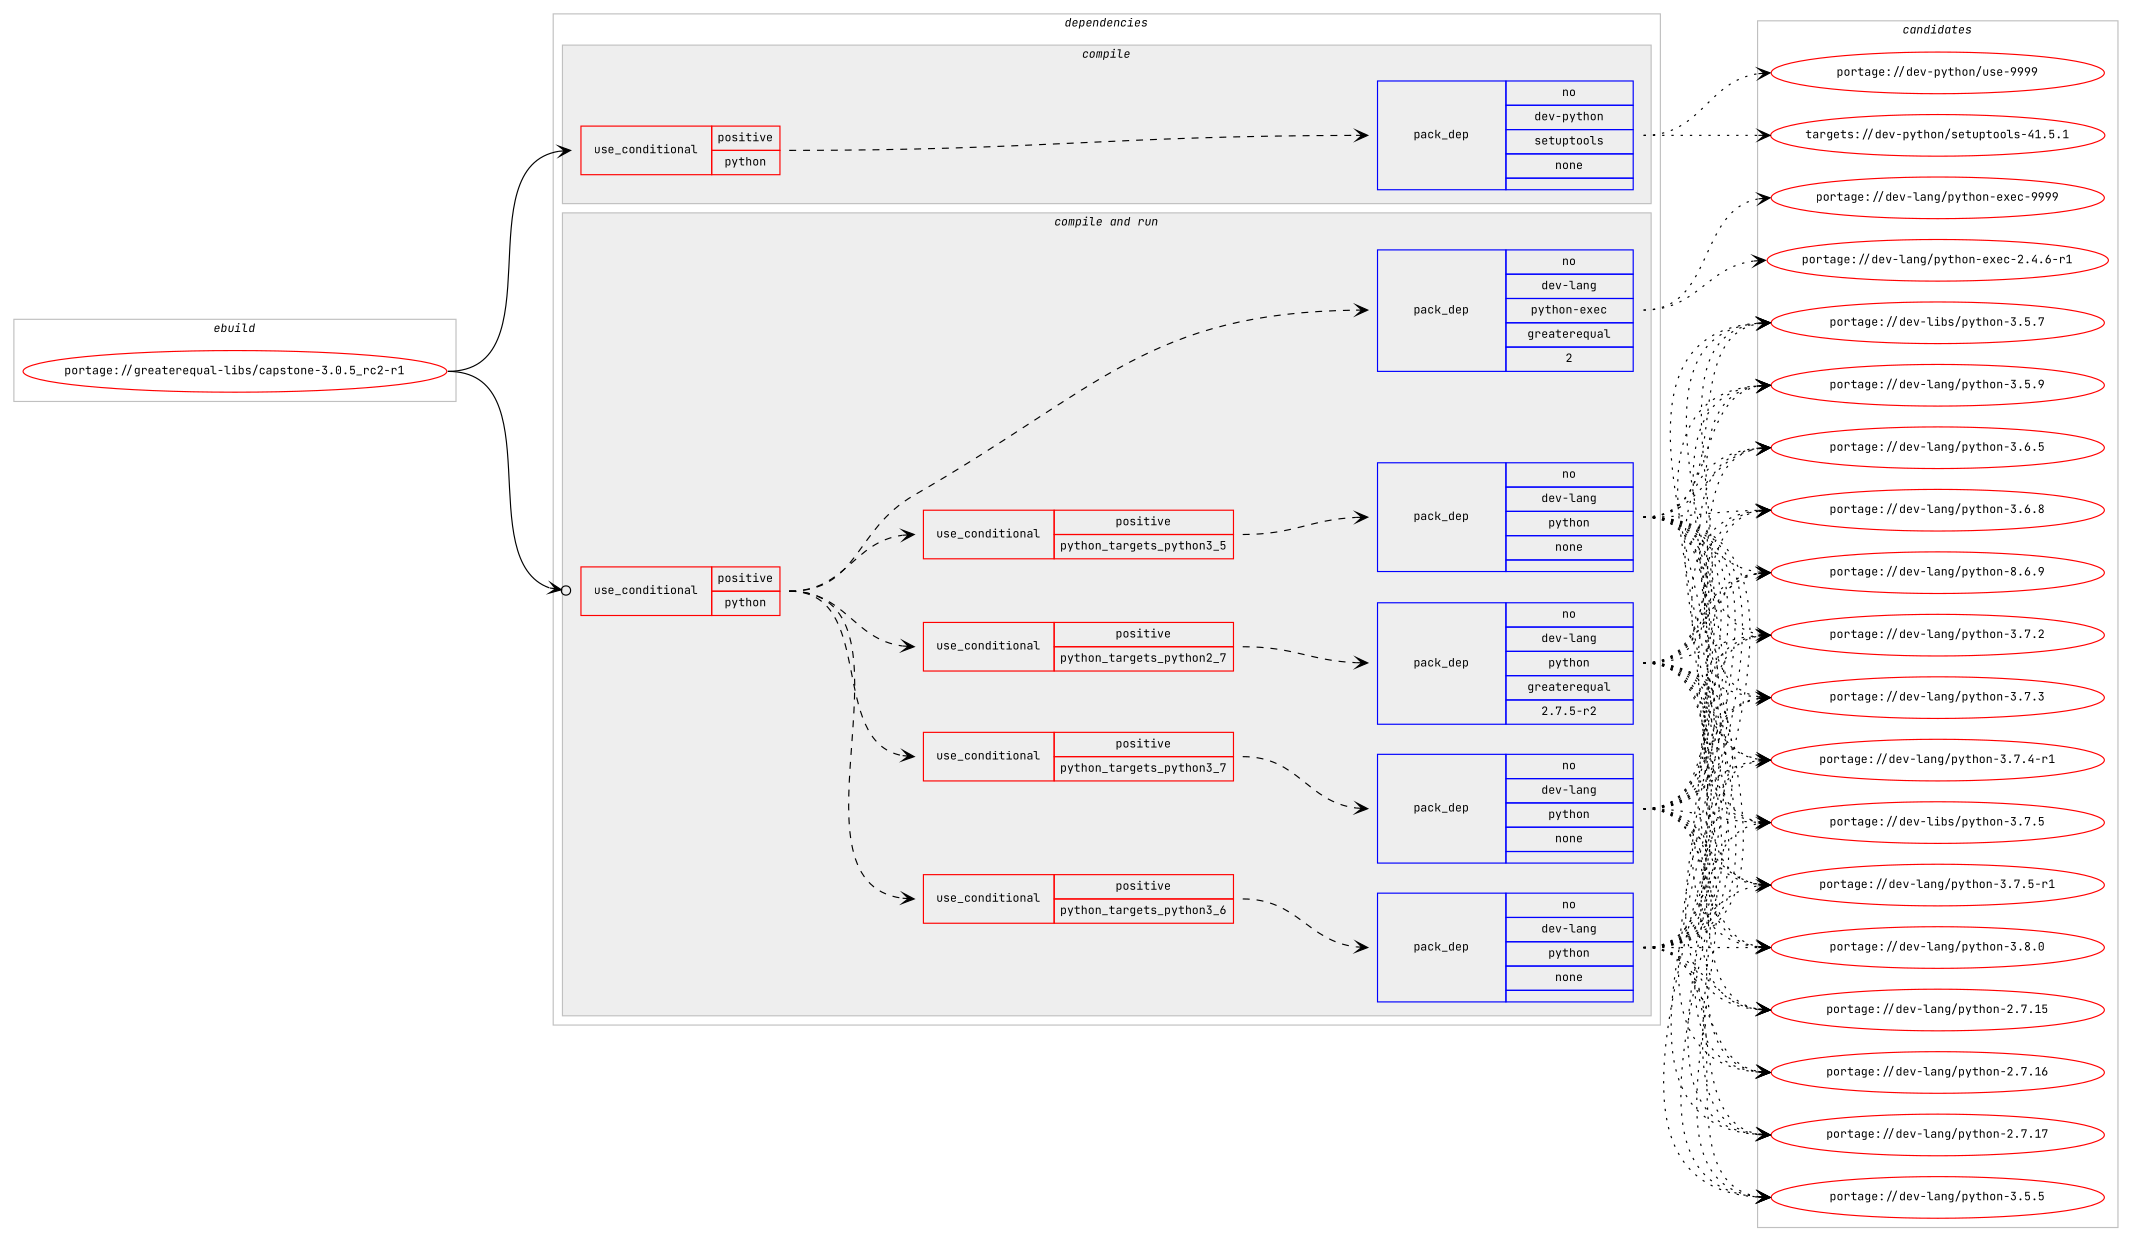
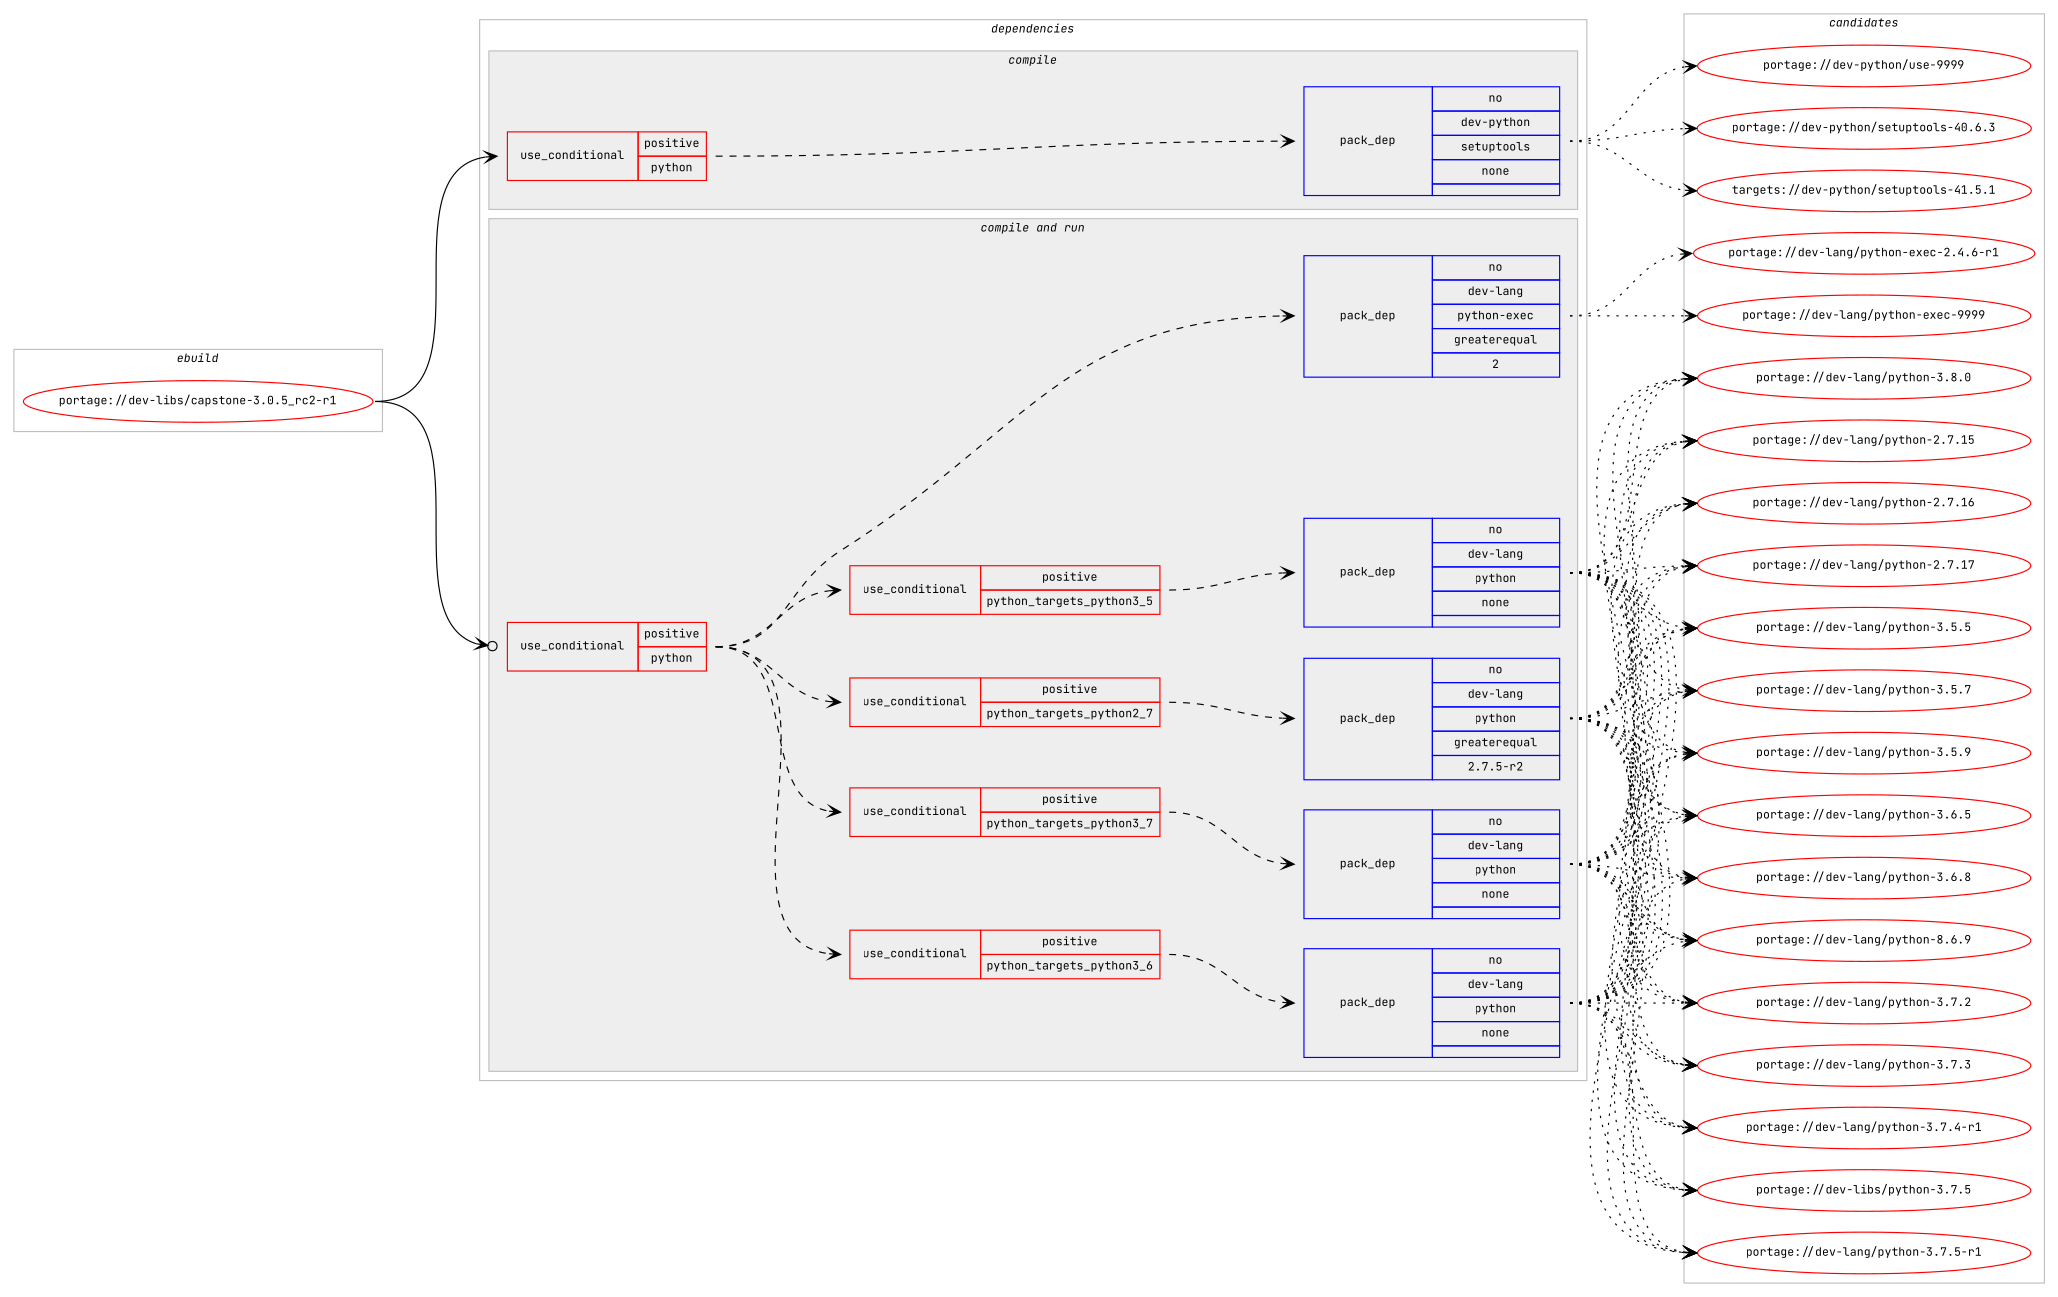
  digraph {
    compound=true
    concentrate=true
    fontname="JetBrains Mono"
    fontsize=10
    newrank=true
    rankdir=LR
    ranksep=1.5
    node [color=red fontname="JetBrains Mono" fontsize=10]
    edge [arrowhead=vee fontname="JetBrains Mono" headport=w style=dotted tailport=e weight=100]
-   n1 [label="portage://greaterequal-libs/capstone-3.0.5_rc2-r1" width=4]
+   n1 [label="portage://dev-libs/capstone-3.0.5_rc2-r1" width=4]
    n2 [color=blue label=<<TABLE BORDER="0" CELLBORDER="1" CELLSPACING="0" CELLPADDING="4" WIDTH="220"><TR><TD ROWSPAN="6" CELLPADDING="30">pack_dep</TD></TR><TR><TD WIDTH="110">no</TD></TR><TR><TD>dev-python</TD></TR><TR><TD>setuptools</TD></TR><TR><TD>none</TD></TR><TR><TD></TD></TR></TABLE>> shape=none]
    n3 [label=<<TABLE BORDER="0" CELLBORDER="1" CELLSPACING="0" CELLPADDING="4"><TR><TD ROWSPAN="3" CELLPADDING="10">use_conditional</TD></TR><TR><TD>positive</TD></TR><TR><TD>python</TD></TR></TABLE>> shape=none]
    n4 [color=blue label=<<TABLE BORDER="0" CELLBORDER="1" CELLSPACING="0" CELLPADDING="4" WIDTH="220"><TR><TD ROWSPAN="6" CELLPADDING="30">pack_dep</TD></TR><TR><TD WIDTH="110">no</TD></TR><TR><TD>dev-lang</TD></TR><TR><TD>python</TD></TR><TR><TD>greaterequal</TD></TR><TR><TD>2.7.5-r2</TD></TR></TABLE>> shape=none]
    n5 [label=<<TABLE BORDER="0" CELLBORDER="1" CELLSPACING="0" CELLPADDING="4"><TR><TD ROWSPAN="3" CELLPADDING="10">use_conditional</TD></TR><TR><TD>positive</TD></TR><TR><TD>python_targets_python2_7</TD></TR></TABLE>> shape=none]
    n6 [color=blue label=<<TABLE BORDER="0" CELLBORDER="1" CELLSPACING="0" CELLPADDING="4" WIDTH="220"><TR><TD ROWSPAN="6" CELLPADDING="30">pack_dep</TD></TR><TR><TD WIDTH="110">no</TD></TR><TR><TD>dev-lang</TD></TR><TR><TD>python</TD></TR><TR><TD>none</TD></TR><TR><TD></TD></TR></TABLE>> shape=none]
    n7 [label=<<TABLE BORDER="0" CELLBORDER="1" CELLSPACING="0" CELLPADDING="4"><TR><TD ROWSPAN="3" CELLPADDING="10">use_conditional</TD></TR><TR><TD>positive</TD></TR><TR><TD>python_targets_python3_5</TD></TR></TABLE>> shape=none]
    n8 [color=blue label=<<TABLE BORDER="0" CELLBORDER="1" CELLSPACING="0" CELLPADDING="4" WIDTH="220"><TR><TD ROWSPAN="6" CELLPADDING="30">pack_dep</TD></TR><TR><TD WIDTH="110">no</TD></TR><TR><TD>dev-lang</TD></TR><TR><TD>python</TD></TR><TR><TD>none</TD></TR><TR><TD></TD></TR></TABLE>> shape=none]
    n9 [label=<<TABLE BORDER="0" CELLBORDER="1" CELLSPACING="0" CELLPADDING="4"><TR><TD ROWSPAN="3" CELLPADDING="10">use_conditional</TD></TR><TR><TD>positive</TD></TR><TR><TD>python_targets_python3_6</TD></TR></TABLE>> shape=none]
    n10 [color=blue label=<<TABLE BORDER="0" CELLBORDER="1" CELLSPACING="0" CELLPADDING="4" WIDTH="220"><TR><TD ROWSPAN="6" CELLPADDING="30">pack_dep</TD></TR><TR><TD WIDTH="110">no</TD></TR><TR><TD>dev-lang</TD></TR><TR><TD>python</TD></TR><TR><TD>none</TD></TR><TR><TD></TD></TR></TABLE>> shape=none]
    n11 [label=<<TABLE BORDER="0" CELLBORDER="1" CELLSPACING="0" CELLPADDING="4"><TR><TD ROWSPAN="3" CELLPADDING="10">use_conditional</TD></TR><TR><TD>positive</TD></TR><TR><TD>python_targets_python3_7</TD></TR></TABLE>> shape=none]
    n12 [color=blue label=<<TABLE BORDER="0" CELLBORDER="1" CELLSPACING="0" CELLPADDING="4" WIDTH="220"><TR><TD ROWSPAN="6" CELLPADDING="30">pack_dep</TD></TR><TR><TD WIDTH="110">no</TD></TR><TR><TD>dev-lang</TD></TR><TR><TD>python-exec</TD></TR><TR><TD>greaterequal</TD></TR><TR><TD>2</TD></TR></TABLE>> shape=none]
    n13 [label=<<TABLE BORDER="0" CELLBORDER="1" CELLSPACING="0" CELLPADDING="4"><TR><TD ROWSPAN="3" CELLPADDING="10">use_conditional</TD></TR><TR><TD>positive</TD></TR><TR><TD>python</TD></TR></TABLE>> shape=none]
+   n14 [label="portage://dev-python/setuptools-40.6.3" width=4]
    n15 [label="targets://dev-python/setuptools-41.5.1" width=4]
    n16 [label="portage://dev-python/use-9999" width=4]
    n17 [label="portage://dev-lang/python-2.7.15" width=4]
    n18 [label="portage://dev-lang/python-2.7.16" width=4]
    n19 [label="portage://dev-lang/python-2.7.17" width=4]
    n20 [label="portage://dev-lang/python-3.5.5" width=4]
-   n21 [label="portage://dev-libs/python-3.5.7" width=4]
+   n21 [label="portage://dev-lang/python-3.5.7" width=4]
    n22 [label="portage://dev-lang/python-3.5.9" width=4]
    n23 [label="portage://dev-lang/python-3.6.5" width=4]
    n24 [label="portage://dev-lang/python-3.6.8" width=4]
    n25 [label="portage://dev-lang/python-8.6.9" width=4]
    n26 [label="portage://dev-lang/python-3.7.2" width=4]
    n27 [label="portage://dev-lang/python-3.7.3" width=4]
    n28 [label="portage://dev-lang/python-3.7.4-r1" width=4]
    n29 [label="portage://dev-libs/python-3.7.5" width=4]
    n30 [label="portage://dev-lang/python-3.7.5-r1" width=4]
    n31 [label="portage://dev-lang/python-3.8.0" width=4]
    n32 [label="portage://dev-lang/python-exec-2.4.6-r1" width=4]
    n33 [label="portage://dev-lang/python-exec-9999" width=4]
    subgraph cluster_1 {
      color=gray
      label=<<i>ebuild</i>>
      rank=same
      n1
    }
    subgraph cluster_2 {
      color=gray
      label=<<i>dependencies</i>>
      subgraph cluster_3 {
        color=gray
        fillcolor="#eeeeee"
        label=<<i>compile</i>>
        style=filled
        subgraph sub_4 {
          color=gray
          fillcolor="#eeeeee"
          label=<<i>compile</i>>
          style=filled
          n3
          subgraph sub_5 {
            color=gray
            fillcolor="#eeeeee"
            label=<<i>compile</i>>
            style=filled
            n2
          }
        }
      }
      subgraph cluster_6 {
        color=gray
        fillcolor="#eeeeee"
        label=<<i>compile and run</i>>
        style=filled
        subgraph sub_7 {
          color=gray
          fillcolor="#eeeeee"
          label=<<i>compile and run</i>>
          style=filled
          n13
          subgraph sub_8 {
            color=gray
            fillcolor="#eeeeee"
            label=<<i>compile and run</i>>
            style=filled
            n5
            subgraph sub_9 {
              color=gray
              fillcolor="#eeeeee"
              label=<<i>compile and run</i>>
              style=filled
              n4
            }
          }
          subgraph sub_10 {
            color=gray
            fillcolor="#eeeeee"
            label=<<i>compile and run</i>>
            style=filled
            n7
            subgraph sub_11 {
              color=gray
              fillcolor="#eeeeee"
              label=<<i>compile and run</i>>
              style=filled
              n6
            }
          }
          subgraph sub_12 {
            color=gray
            fillcolor="#eeeeee"
            label=<<i>compile and run</i>>
            style=filled
            n9
            subgraph sub_13 {
              color=gray
              fillcolor="#eeeeee"
              label=<<i>compile and run</i>>
              style=filled
              n8
            }
          }
          subgraph sub_14 {
            color=gray
            fillcolor="#eeeeee"
            label=<<i>compile and run</i>>
            style=filled
            n11
            subgraph sub_15 {
              color=gray
              fillcolor="#eeeeee"
              label=<<i>compile and run</i>>
              style=filled
              n10
            }
          }
          subgraph sub_16 {
            color=gray
            fillcolor="#eeeeee"
            label=<<i>compile and run</i>>
            style=filled
            n12
          }
        }
      }
      subgraph cluster_17 {
        color=gray
        fillcolor="#eeeeee"
        label=<<i>run</i>>
        style=filled
      }
    }
    subgraph cluster_18 {
      color=gray
      label=<<i>candidates</i>>
      rank=same
      subgraph sub_19 {
        color=black
        label=<<i>candidates</i>>
        nodesep=1
        rank=same
+       n14
        n15
        n16
      }
      subgraph sub_20 {
        color=black
        label=<<i>candidates</i>>
        nodesep=1
        rank=same
        n17
        n18
        n19
        n20
        n21
        n22
        n23
        n24
        n25
        n26
        n27
        n28
        n29
        n30
        n31
      }
      subgraph sub_21 {
        color=black
        label=<<i>candidates</i>>
        nodesep=1
        rank=same
        n17
        n18
        n19
        n20
        n21
        n22
        n23
        n24
        n25
        n26
        n27
        n28
        n29
        n30
        n31
      }
      subgraph sub_22 {
        color=black
        label=<<i>candidates</i>>
        nodesep=1
        rank=same
        n17
        n18
        n19
        n20
        n21
        n22
        n23
        n24
        n25
        n26
        n27
        n28
        n29
        n30
        n31
      }
      subgraph sub_23 {
        color=black
        label=<<i>candidates</i>>
        nodesep=1
        rank=same
        n17
        n18
        n19
        n20
        n21
        n22
        n23
        n24
        n25
        n26
        n27
        n28
        n29
        n30
        n31
      }
      subgraph sub_24 {
        color=black
        label=<<i>candidates</i>>
        nodesep=1
        rank=same
        n32
        n33
      }
    }
    n1 -> n3 [style=solid weight=20]
    n1 -> n13 [arrowhead=odotvee style=solid weight=20]
+   n2 -> n14
    n2 -> n15
    n2 -> n16
    n3 -> n2 [style=dashed weight=20]
    n4 -> n17
    n4 -> n18
    n4 -> n19
    n4 -> n20
    n4 -> n21
    n4 -> n22
    n4 -> n23
    n4 -> n24
    n4 -> n25
    n4 -> n26
    n4 -> n27
    n4 -> n28
    n4 -> n29
    n4 -> n30
    n4 -> n31
    n5 -> n4 [style=dashed weight=20]
    n6 -> n17
    n6 -> n18
    n6 -> n19
    n6 -> n20
    n6 -> n21
    n6 -> n22
    n6 -> n23
    n6 -> n24
    n6 -> n25
    n6 -> n26
    n6 -> n27
    n6 -> n28
    n6 -> n29
    n6 -> n30
    n6 -> n31
    n7 -> n6 [style=dashed weight=20]
    n8 -> n17
    n8 -> n18
    n8 -> n19
    n8 -> n20
    n8 -> n21
    n8 -> n22
    n8 -> n23
    n8 -> n24
    n8 -> n25
    n8 -> n26
    n8 -> n27
    n8 -> n28
    n8 -> n29
    n8 -> n30
    n8 -> n31
    n9 -> n8 [style=dashed weight=20]
    n10 -> n17
    n10 -> n18
    n10 -> n19
    n10 -> n20
    n10 -> n21
    n10 -> n22
    n10 -> n23
    n10 -> n24
    n10 -> n25
    n10 -> n26
    n10 -> n27
    n10 -> n28
    n10 -> n29
    n10 -> n30
    n10 -> n31
    n11 -> n10 [style=dashed weight=20]
    n12 -> n32
    n12 -> n33
    n13 -> n5 [style=dashed weight=20]
    n13 -> n7 [style=dashed weight=20]
    n13 -> n9 [style=dashed weight=20]
    n13 -> n11 [style=dashed weight=20]
    n13 -> n12 [style=dashed weight=20]
  }
